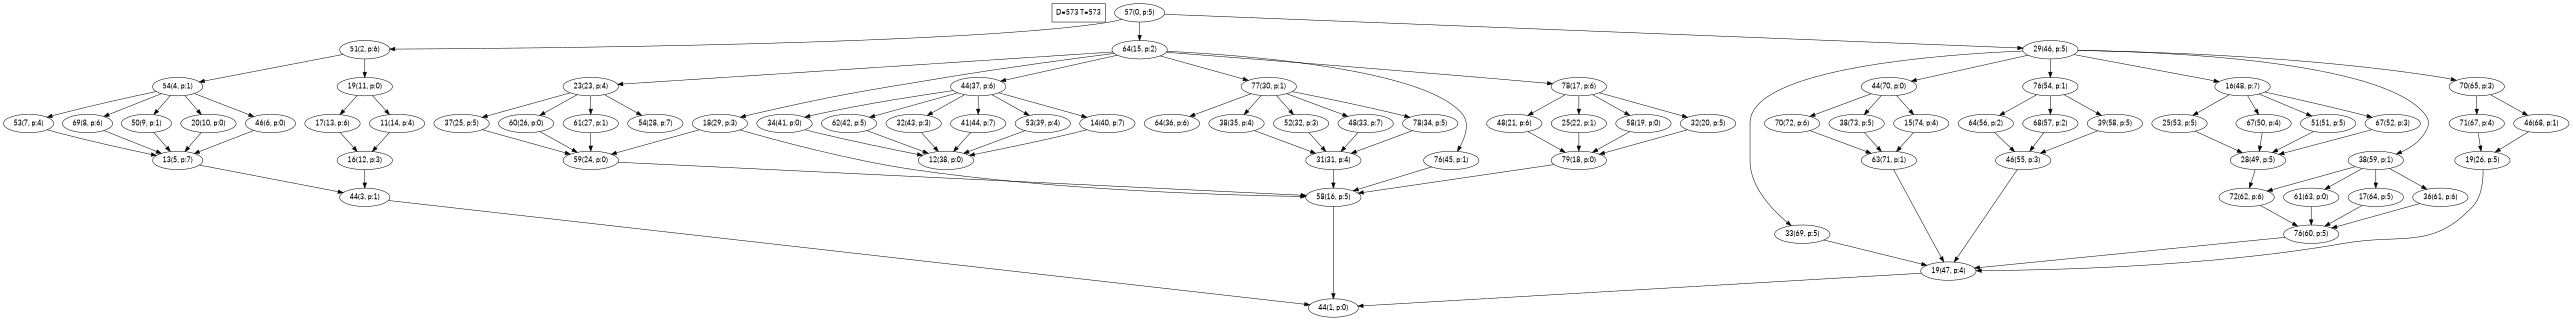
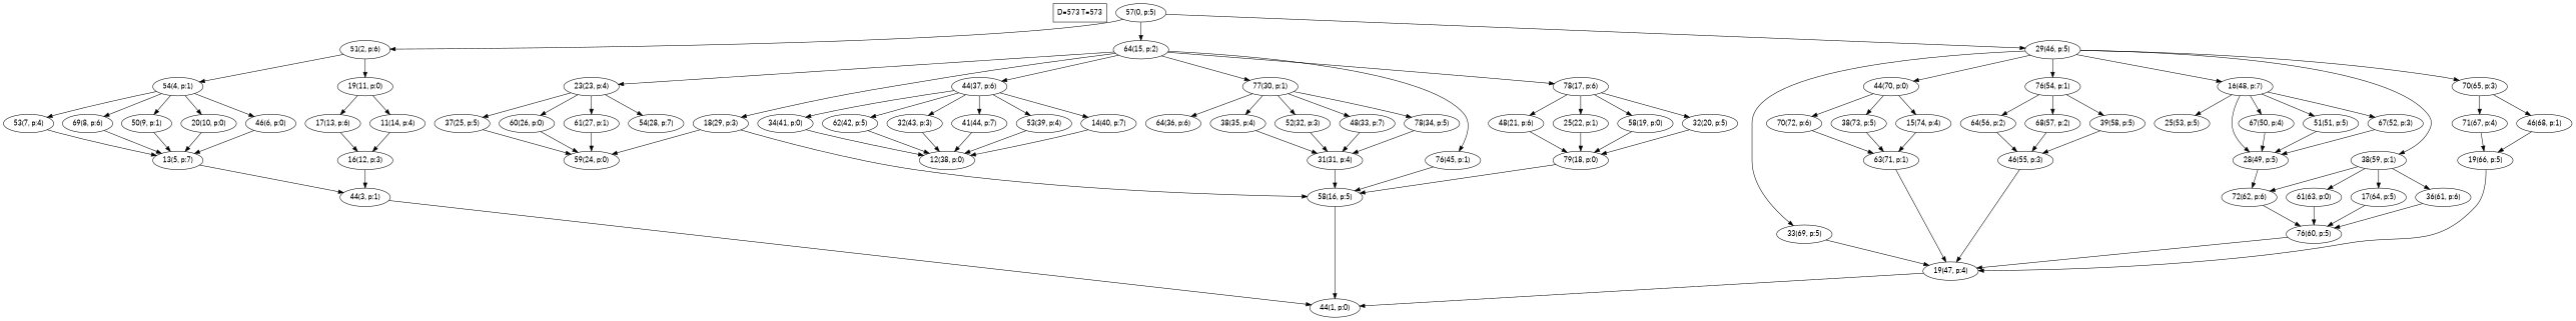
  digraph {
    fontname=Lato
    node [fontname=Lato]
    edge [fontname=Lato]
    n1 [label="D=573 T=573" shape=box]
    n2 [label="57(0, p:5)"]
    n3 [label="51(2, p:6)"]
    n4 [label="64(15, p:2)"]
    n5 [label="29(46, p:5)"]
    n6 [label="54(4, p:1)"]
    n7 [label="19(11, p:0)"]
    n8 [label="78(17, p:6)"]
    n9 [label="23(23, p:4)"]
    n10 [label="18(29, p:3)"]
    n11 [label="77(30, p:1)"]
    n12 [label="44(37, p:6)"]
    n13 [label="76(45, p:1)"]
    n14 [label="16(48, p:7)"]
    n15 [label="76(54, p:1)"]
    n16 [label="38(59, p:1)"]
    n17 [label="70(65, p:3)"]
    n18 [label="33(69, p:5)"]
    n19 [label="44(70, p:0)"]
    n20 [label="44(1, p:0)"]
    n21 [label="46(6, p:0)"]
    n22 [label="53(7, p:4)"]
    n23 [label="69(8, p:6)"]
    n24 [label="50(9, p:1)"]
    n25 [label="20(10, p:0)"]
    n26 [label="17(13, p:6)"]
    n27 [label="11(14, p:4)"]
    n28 [label="44(3, p:1)"]
    n29 [label="13(5, p:7)"]
    n30 [label="16(12, p:3)"]
    n31 [label="58(19, p:0)"]
    n32 [label="32(20, p:5)"]
    n33 [label="48(21, p:6)"]
    n34 [label="25(22, p:1)"]
    n35 [label="37(25, p:5)"]
    n36 [label="60(26, p:0)"]
    n37 [label="61(27, p:1)"]
    n38 [label="54(28, p:7)"]
    n39 [label="58(16, p:5)"]
    n40 [label="59(24, p:0)"]
    n41 [label="52(32, p:3)"]
    n42 [label="48(33, p:7)"]
    n43 [label="78(34, p:5)"]
    n44 [label="38(35, p:4)"]
    n45 [label="64(36, p:6)"]
    n46 [label="53(39, p:4)"]
    n47 [label="14(40, p:7)"]
    n48 [label="34(41, p:0)"]
    n49 [label="62(42, p:5)"]
    n50 [label="32(43, p:3)"]
    n51 [label="41(44, p:7)"]
    n52 [label="79(18, p:0)"]
    n53 [label="31(31, p:4)"]
    n54 [label="12(38, p:0)"]
    n55 [label="67(50, p:4)"]
    n56 [label="51(51, p:5)"]
    n57 [label="67(52, p:3)"]
    n58 [label="25(53, p:5)"]
    n59 [label="64(56, p:2)"]
    n60 [label="68(57, p:2)"]
    n61 [label="39(58, p:5)"]
    n62 [label="36(61, p:6)"]
    n63 [label="72(62, p:6)"]
    n64 [label="61(63, p:0)"]
    n65 [label="17(64, p:5)"]
    n66 [label="71(67, p:4)"]
    n67 [label="46(68, p:1)"]
    n68 [label="19(47, p:4)"]
    n69 [label="70(72, p:6)"]
    n70 [label="38(73, p:5)"]
    n71 [label="15(74, p:4)"]
    n72 [label="28(49, p:5)"]
    n73 [label="46(55, p:3)"]
    n74 [label="76(60, p:5)"]
-   n75 [label="19(26, p:5)"]
+   n75 [label="19(66, p:5)"]
    n76 [label="63(71, p:1)"]
    n2 -> n3
    n2 -> n4
    n2 -> n5
    n3 -> n6
    n3 -> n7
    n4 -> n8
    n4 -> n9
    n4 -> n10
    n4 -> n11
    n4 -> n12
    n4 -> n13
    n5 -> n14
    n5 -> n15
    n5 -> n16
    n5 -> n17
    n5 -> n18
    n5 -> n19
    n6 -> n21
    n6 -> n22
    n6 -> n23
    n6 -> n24
    n6 -> n25
    n7 -> n26
    n7 -> n27
    n8 -> n31
    n8 -> n32
    n8 -> n33
    n8 -> n34
    n9 -> n35
    n9 -> n36
    n9 -> n37
    n9 -> n38
    n10 -> n39
    n10 -> n40
    n11 -> n41
    n11 -> n42
    n11 -> n43
    n11 -> n44
    n11 -> n45
    n12 -> n46
    n12 -> n47
    n12 -> n48
    n12 -> n49
    n12 -> n50
    n12 -> n51
    n13 -> n39
    n14 -> n55
    n14 -> n56
    n14 -> n57
    n14 -> n58
    n15 -> n59
    n15 -> n60
    n15 -> n61
    n16 -> n62
    n16 -> n63
    n16 -> n64
    n16 -> n65
    n17 -> n66
    n17 -> n67
    n18 -> n68
    n19 -> n69
    n19 -> n70
    n19 -> n71
    n21 -> n29
    n22 -> n29
    n23 -> n29
    n24 -> n29
    n25 -> n29
    n26 -> n30
    n27 -> n30
    n28 -> n20
    n29 -> n28
    n30 -> n28
    n31 -> n52
    n32 -> n52
    n33 -> n52
    n34 -> n52
    n35 -> n40
    n36 -> n40
    n37 -> n40
    n39 -> n20
-   n40 -> n39
    n41 -> n53
    n42 -> n53
    n43 -> n53
    n44 -> n53
    n46 -> n54
    n47 -> n54
    n48 -> n54
    n49 -> n54
    n50 -> n54
    n51 -> n54
    n52 -> n39
    n53 -> n39
    n55 -> n72
    n56 -> n72
    n57 -> n72
-   n58 -> n72
+   n14 -> n72
    n59 -> n73
    n60 -> n73
    n61 -> n73
    n62 -> n74
    n63 -> n74
    n64 -> n74
    n65 -> n74
    n66 -> n75
    n67 -> n75
    n68 -> n20
    n69 -> n76
    n70 -> n76
    n71 -> n76
    n72 -> n63
    n73 -> n68
    n74 -> n68
    n75 -> n68
    n76 -> n68
  }
